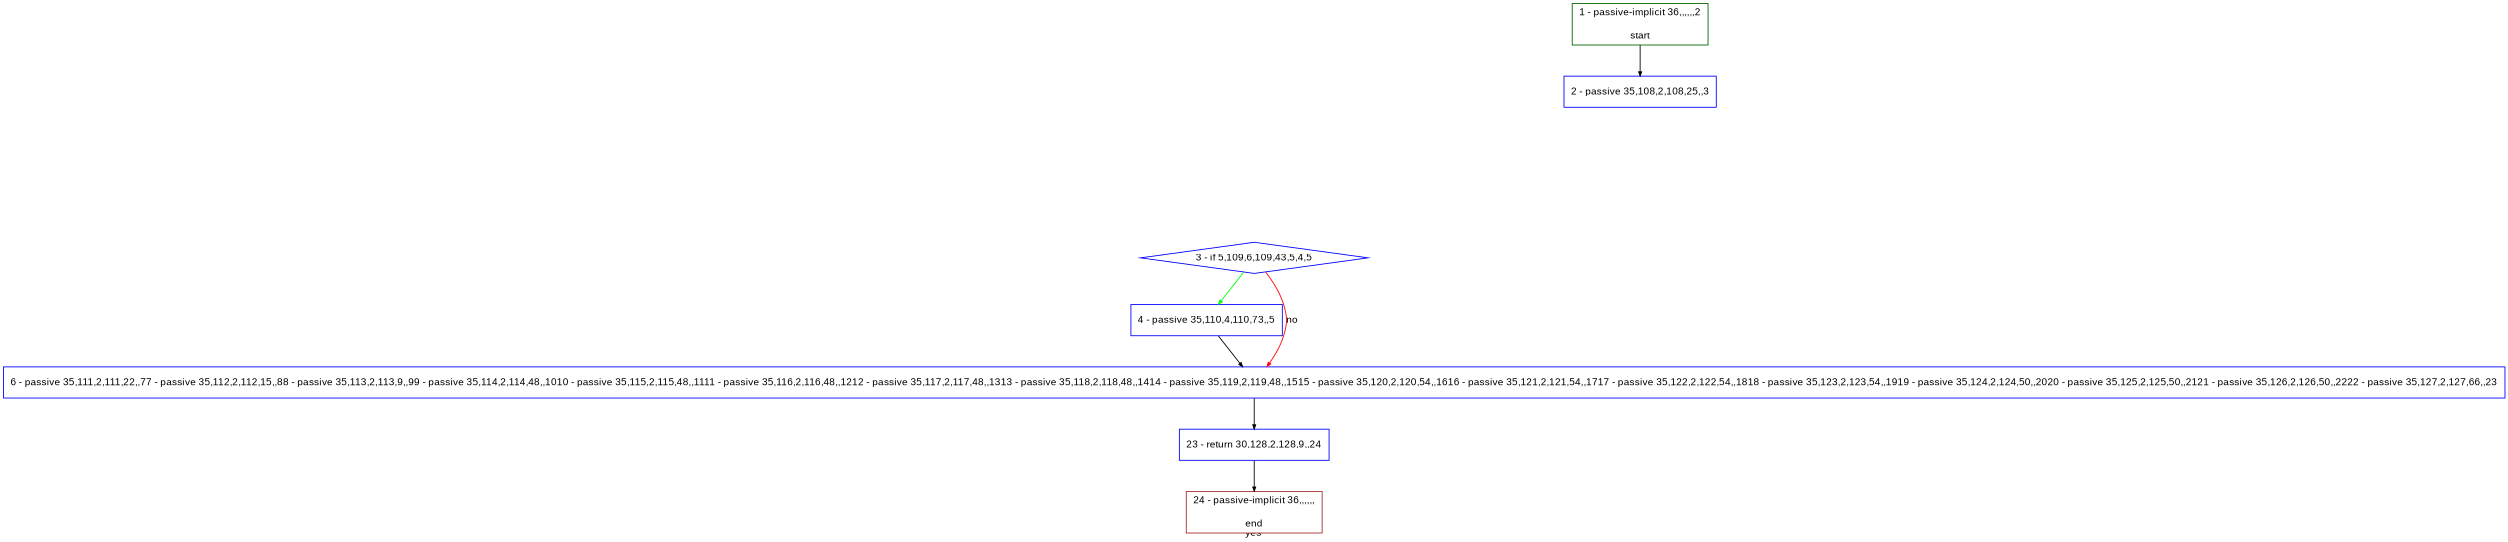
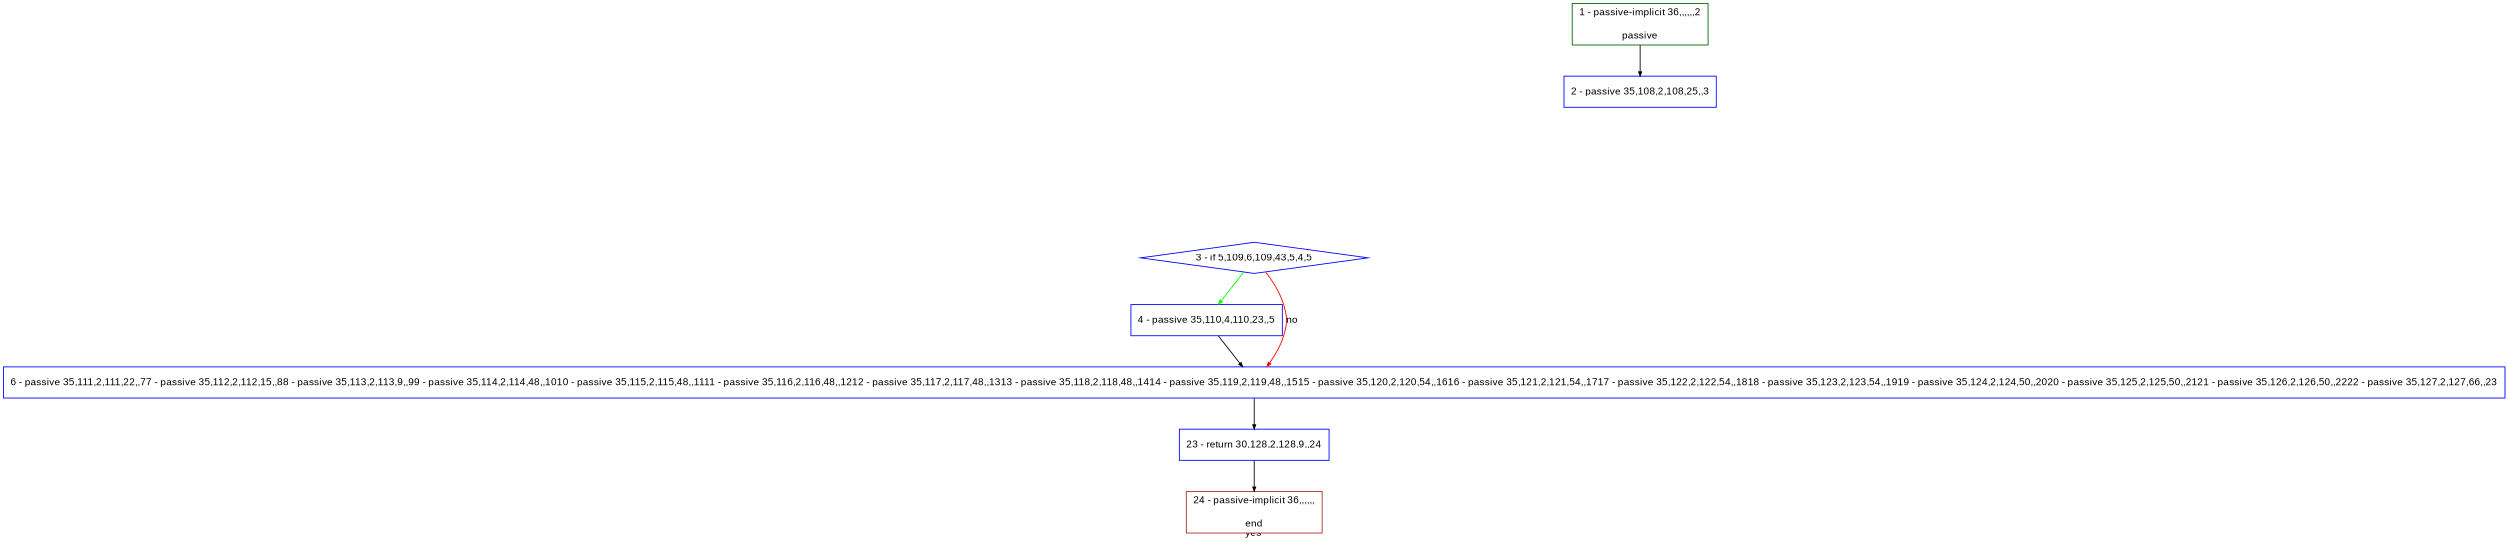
  digraph {
    bgcolor=white
    compound=true
    fillcolor="#FFFFCC"
    fontname="Liberation Sans"
    fontsize=12
    pack=true
    packmode=clust
    style="rounded,filled"
    node [color="#0000ff" compound=true fillcolor="#ffffff" fixedsize=false fontname="Liberation Sans" fontsize=12 node_initialized=no shape=box style=filled]
    edge [arrowhead=normal arrowsize=0.5 arrowtail=none color="#000000" compound=true dir=forward fontcolor=black fontname="Liberation Sans" fontsize=12]
    n1 [label="2 - passive 35,108,2,108,25,,3"]
    n2 [label="3 - if 5,109,6,109,43,5,4,5" shape=diamond]
-   n3 [label="4 - passive 35,110,4,110,73,,5"]
+   n3 [label="4 - passive 35,110,4,110,23,,5"]
    n4 [label="6 - passive 35,111,2,111,22,,77 - passive 35,112,2,112,15,,88 - passive 35,113,2,113,9,,99 - passive 35,114,2,114,48,,1010 - passive 35,115,2,115,48,,1111 - passive 35,116,2,116,48,,1212 - passive 35,117,2,117,48,,1313 - passive 35,118,2,118,48,,1414 - passive 35,119,2,119,48,,1515 - passive 35,120,2,120,54,,1616 - passive 35,121,2,121,54,,1717 - passive 35,122,2,122,54,,1818 - passive 35,123,2,123,54,,1919 - passive 35,124,2,124,50,,2020 - passive 35,125,2,125,50,,2121 - passive 35,126,2,126,50,,2222 - passive 35,127,2,127,66,,23"]
-   n5 [color="#006400" label="1 - passive-implicit 36,,,,,,2\n\nstart"]
+   n5 [color="#006400" label="1 - passive-implicit 36,,,,,,2\n\npassive"]
    n6 [label="23 - return 30,128,2,128,9,,24"]
    n7 [color="#a52a2a" label="24 - passive-implicit 36,,,,,,\n\nend"]
    n2 -> n3 [color="#00ff00" label=yes]
    n2 -> n4 [color="#ff0000" label=no]
    n3 -> n4
    n4 -> n6
    n5 -> n1
    n6 -> n7
  }
